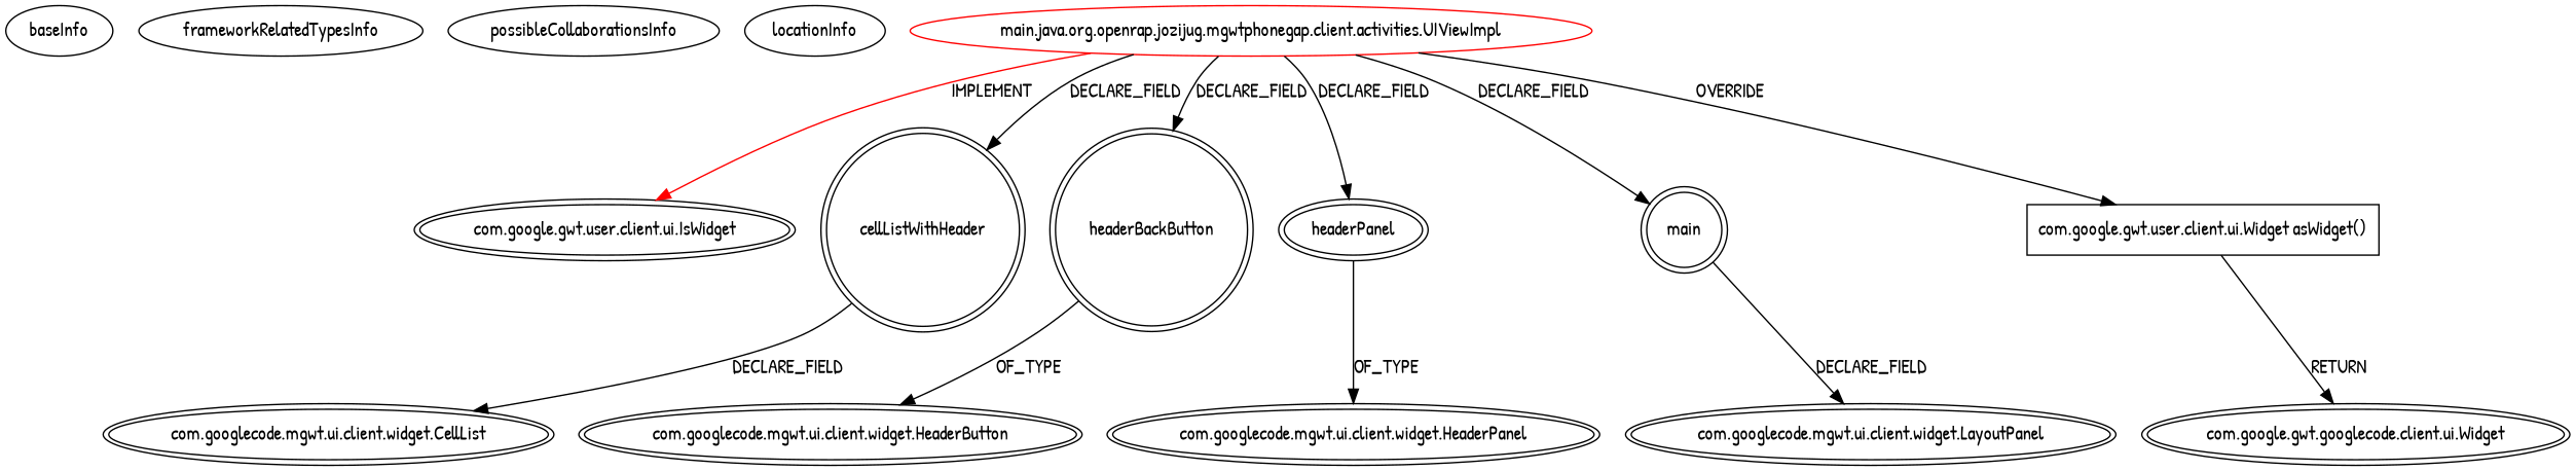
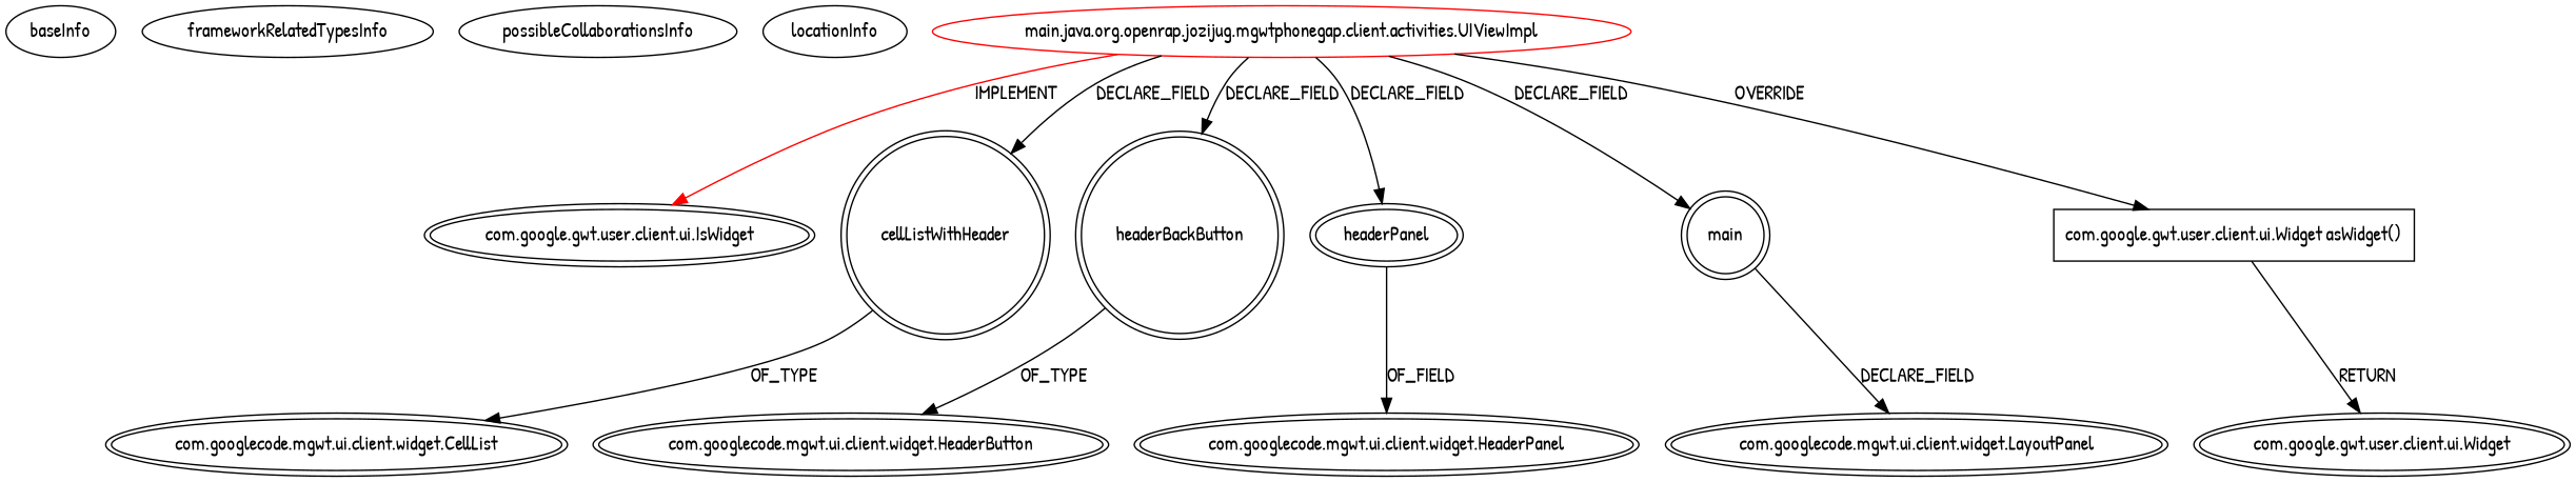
  digraph {
    fontname="Patrick Hand"
    node [fontname="Patrick Hand" isFrameworkType=true vertexType=FRAMEWORK_CLASS_TYPE peripheries=2]
    edge [fontname="Patrick Hand"]
    baseInfo [category=extension_graph graphId=4375 isAnonymous=false possibleRelation=false isFrameworkType="" vertexType="" peripheries=""]
    frameworkRelatedTypesInfo [0="com.google.gwt.user.client.ui.IsWidget" isFrameworkType="" vertexType="" peripheries=""]
    possibleCollaborationsInfo [isFrameworkType="" vertexType="" peripheries=""]
    locationInfo [contextSignature=UIViewImpl filePath="/rjdkolb-jozijug_phonegapdemo/jozijug_phonegapdemo-master/src/main/java/org/openrap/jozijug/mgwtphonegap/client/activities/UIViewImpl.java" graphId=4375 projectName="rjdkolb-jozijug_phonegapdemo" isFrameworkType="" vertexType="" peripheries=""]
    n5 [color=red isFrameworkType=false label="main.java.org.openrap.jozijug.mgwtphonegap.client.activities.UIViewImpl" vertexType=ROOT_CLIENT_CLASS_DECLARATION peripheries=""]
    n6 [label="com.google.gwt.user.client.ui.IsWidget" vertexType=FRAMEWORK_INTERFACE_TYPE]
    n7 [label=cellListWithHeader shape=circle vertexType=FIELD_DECLARATION]
    n8 [label=headerBackButton shape=circle vertexType=FIELD_DECLARATION]
    n9 [label=headerPanel shape=ellipse vertexType=FIELD_DECLARATION]
    n10 [label=main shape=circle vertexType=FIELD_DECLARATION]
    n11 [isFrameworkType=false label="com.google.gwt.user.client.ui.Widget asWidget()" shape=box vertexType=OVERRIDING_METHOD_DECLARATION peripheries=""]
    n12 [label="com.googlecode.mgwt.ui.client.widget.CellList"]
    n13 [label="com.googlecode.mgwt.ui.client.widget.HeaderButton"]
    n14 [label="com.googlecode.mgwt.ui.client.widget.HeaderPanel"]
    n15 [label="com.googlecode.mgwt.ui.client.widget.LayoutPanel"]
-   n16 [label="com.google.gwt.googlecode.client.ui.Widget"]
+   n16 [label="com.google.gwt.user.client.ui.Widget"]
    n5 -> n6 [color=red label=IMPLEMENT]
    n5 -> n7 [label=DECLARE_FIELD]
    n5 -> n8 [label=DECLARE_FIELD]
    n5 -> n9 [label=DECLARE_FIELD]
    n5 -> n10 [label=DECLARE_FIELD]
    n5 -> n11 [label=OVERRIDE]
-   n7 -> n12 [label=DECLARE_FIELD]
+   n7 -> n12 [label=OF_TYPE]
    n8 -> n13 [label=OF_TYPE]
-   n9 -> n14 [label=OF_TYPE]
+   n9 -> n14 [label=OF_FIELD]
    n10 -> n15 [label=DECLARE_FIELD]
    n11 -> n16 [label=RETURN]
  }
